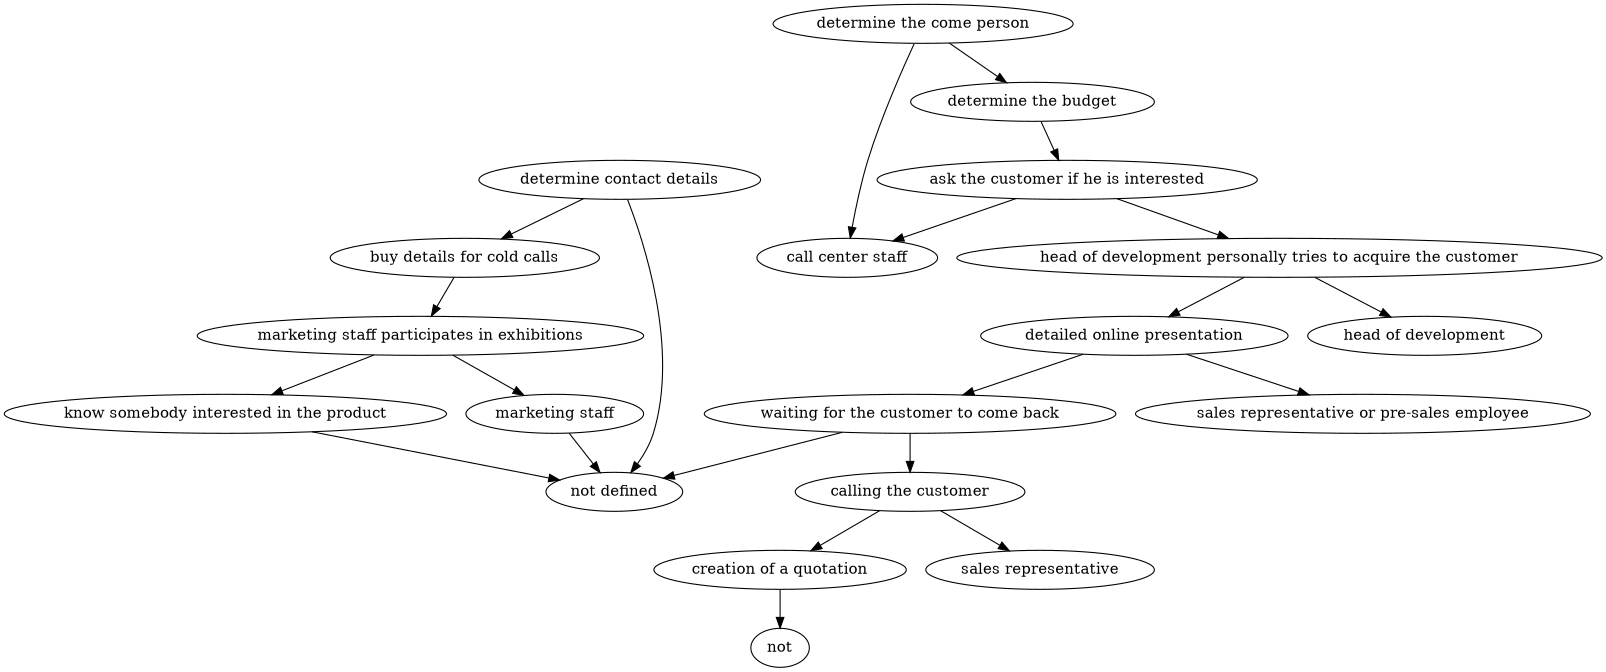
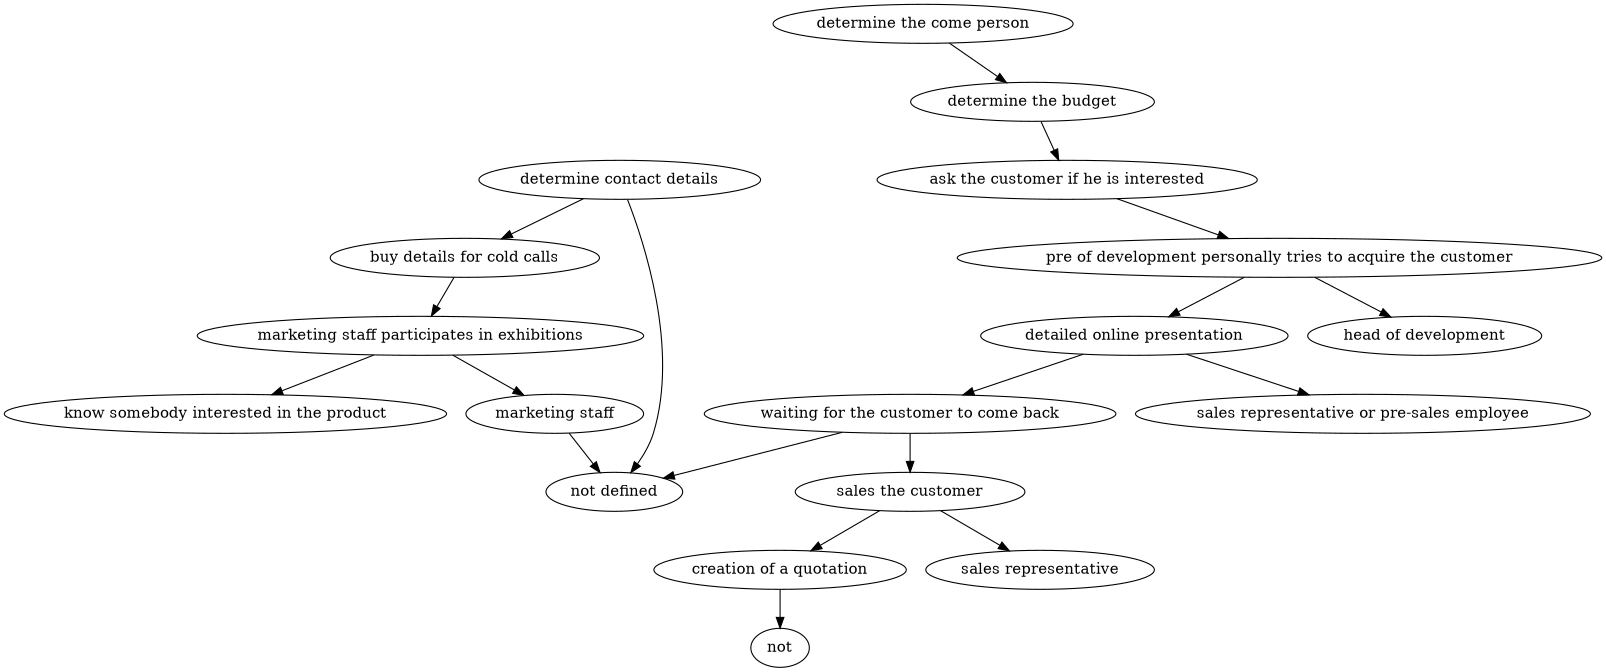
  strict digraph {
    edge [attrs="{'type': 'actor performer', 'label': 'actor performer'}"]
    "determine contact details" [attrs="{'type': 'Activity', 'label': 'determine contact details'}"]
    "buy details for cold calls" [attrs="{'type': 'Activity', 'label': 'buy details for cold calls'}"]
    "not defined" [attrs="{'type': 'Actor', 'label': 'not defined'}"]
    "marketing staff participates in exhibitions" [attrs="{'type': 'Activity', 'label': 'marketing staff participates in exhibitions'}"]
    "know somebody interested in the product" [attrs="{'type': 'Activity', 'label': 'know somebody interested in the product'}"]
    "marketing staff" [attrs="{'type': 'Actor', 'label': 'marketing staff'}"]
    n7 [attrs="{'type': 'Activity', 'label': 'determine the contact person'}" label="determine the come person"]
-   "call center staff" [attrs="{'type': 'Actor', 'label': 'call center staff'}"]
    "determine the budget" [attrs="{'type': 'Activity', 'label': 'determine the budget'}"]
    "ask the customer if he is interested" [attrs="{'type': 'Activity', 'label': 'ask the customer if he is interested'}"]
-   "head of development personally tries to acquire the customer" [attrs="{'type': 'Activity', 'label': 'head of development personally tries to acquire the customer'}"]
+   "head of development personally tries to acquire the customer" [attrs="{'type': 'Activity', 'label': 'head of development personally tries to acquire the customer'}" label="pre of development personally tries to acquire the customer"]
    "detailed online presentation" [attrs="{'type': 'Activity', 'label': 'detailed online presentation'}"]
    "head of development" [attrs="{'type': 'Actor', 'label': 'head of development'}"]
    "waiting for the customer to come back" [attrs="{'type': 'Activity', 'label': 'waiting for the customer to come back'}"]
    "sales representative or pre-sales employee" [attrs="{'type': 'Actor', 'label': 'sales representative or pre-sales employee'}"]
-   "calling the customer" [attrs="{'type': 'Activity', 'label': 'calling the customer'}"]
+   "calling the customer" [attrs="{'type': 'Activity', 'label': 'calling the customer'}" label="sales the customer"]
    "creation of a quotation" [attrs="{'type': 'Activity', 'label': 'creation of a quotation'}"]
    "sales representative" [attrs="{'type': 'Actor', 'label': 'sales representative'}"]
    not [attrs="{'type': 'Actor', 'label': 'not'}"]
    "determine contact details" -> "buy details for cold calls" [attrs="{'type': 'flow', 'label': 'flow'}"]
    "determine contact details" -> "not defined"
    "buy details for cold calls" -> "marketing staff participates in exhibitions" [attrs="{'type': 'flow', 'label': 'flow'}"]
    "marketing staff participates in exhibitions" -> "know somebody interested in the product" [attrs="{'type': 'flow', 'label': 'flow'}"]
    "marketing staff participates in exhibitions" -> "marketing staff"
-   "know somebody interested in the product" -> "not defined"
    "marketing staff" -> "not defined"
-   n7 -> "call center staff"
    n7 -> "determine the budget" [attrs="{'type': 'flow', 'label': 'flow'}"]
    "determine the budget" -> "ask the customer if he is interested" [attrs="{'type': 'flow', 'label': 'flow'}"]
-   "ask the customer if he is interested" -> "call center staff"
    "ask the customer if he is interested" -> "head of development personally tries to acquire the customer" [attrs="{'type': 'flow', 'label': 'flow'}"]
    "head of development personally tries to acquire the customer" -> "detailed online presentation" [attrs="{'type': 'flow', 'label': 'flow'}"]
    "head of development personally tries to acquire the customer" -> "head of development"
    "detailed online presentation" -> "waiting for the customer to come back" [attrs="{'type': 'flow', 'label': 'flow'}"]
    "detailed online presentation" -> "sales representative or pre-sales employee"
    "waiting for the customer to come back" -> "not defined"
    "waiting for the customer to come back" -> "calling the customer" [attrs="{'type': 'flow', 'label': 'flow'}"]
    "calling the customer" -> "creation of a quotation" [attrs="{'type': 'flow', 'label': 'flow'}"]
    "calling the customer" -> "sales representative"
    "creation of a quotation" -> not
  }
